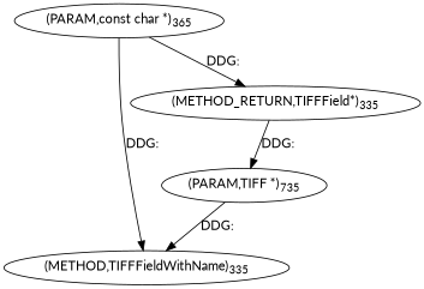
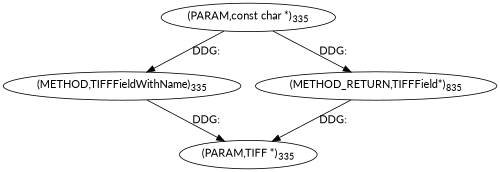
  digraph {
    fontname=Lato
    node [fontname=Lato]
    edge [fontname=Lato]
    n1 [label=<(METHOD,TIFFFieldWithName)<SUB>335</SUB>>]
-   n2 [label=<(PARAM,TIFF *)<SUB>735</SUB>>]
-   n3 [label=<(PARAM,const char *)<SUB>365</SUB>>]
-   n4 [label=<(METHOD_RETURN,TIFFField*)<SUB>335</SUB>>]
-   n2 -> n1 [label="DDG: "]
+   n2 [label=<(PARAM,TIFF *)<SUB>335</SUB>>]
+   n3 [label=<(PARAM,const char *)<SUB>335</SUB>>]
+   n4 [label=<(METHOD_RETURN,TIFFField*)<SUB>835</SUB>>]
+   n1 -> n2 [label="DDG: "]
    n3 -> n1 [label="DDG: "]
    n3 -> n4 [label="DDG: "]
    n4 -> n2 [label="DDG: "]
  }
